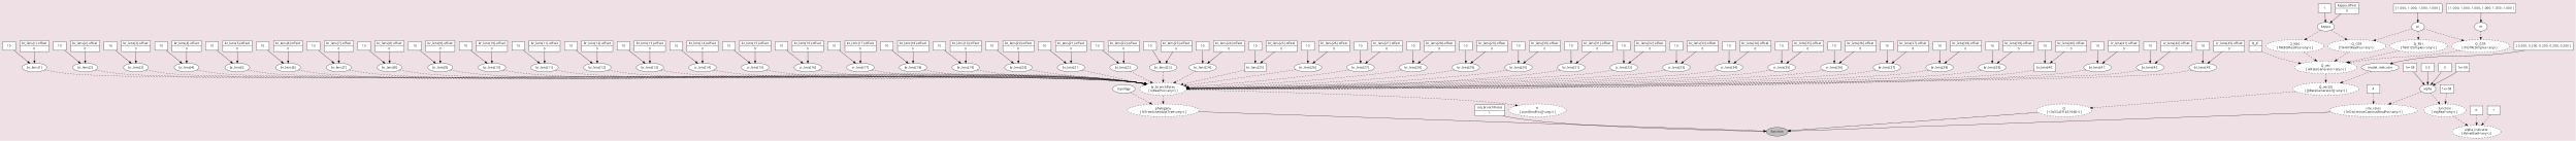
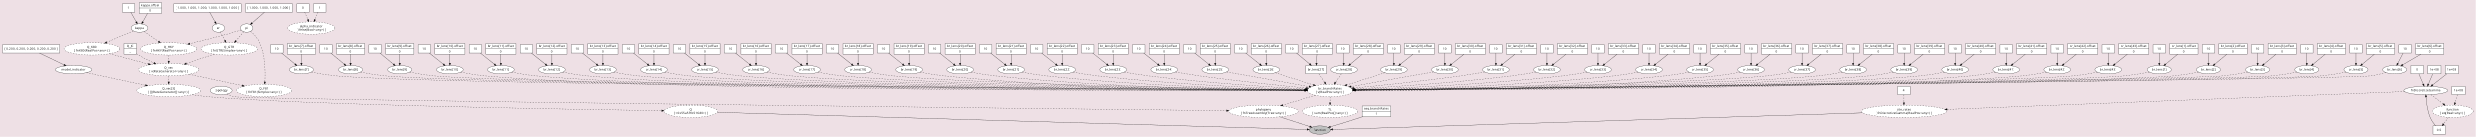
  digraph {
    bgcolor=lavenderblush2
    fontname="Open Sans"
    node [fillcolor=white fontname="Open Sans" shape=oval style=filled]
    edge [fontname="Open Sans"]
    n1 [fillcolor=gray label=function]
    n2 [label="phylogeny\n[ fnTreeAssembly(Tree<any>) ]" style="dashed,filled"]
    n3 [label=topology]
    n4 [label="br_branchRates\n[ v(RealPos<any>) ]" style="dashed,filled"]
    n5 [label="TL\n[ sum(RealPos[]<any>) ]" style="dashed,filled"]
    n6 [label="br_lens[1]"]
    n7 [label=10 shape=box]
    n8 [label="{br_lens[1].offset|0}" shape=record]
    n9 [label="br_lens[2]"]
    n10 [label=10 shape=box]
    n11 [label="{br_lens[2].offset|0}" shape=record]
    n12 [label="br_lens[3]"]
    n13 [label=10 shape=box]
    n14 [label="{br_lens[3].offset|0}" shape=record]
    n15 [label="br_lens[4]"]
    n16 [label=10 shape=box]
    n17 [label="{br_lens[4].offset|0}" shape=record]
    n18 [label="br_lens[5]"]
    n19 [label=10 shape=box]
    n20 [label="{br_lens[5].offset|0}" shape=record]
    n21 [label="br_lens[6]"]
    n22 [label=10 shape=box]
    n23 [label="{br_lens[6].offset|0}" shape=record]
    n24 [label="br_lens[7]"]
    n25 [label=10 shape=box]
    n26 [label="{br_lens[7].offset|0}" shape=record]
    n27 [label="br_lens[8]"]
    n28 [label=10 shape=box]
    n29 [label="{br_lens[8].offset|0}" shape=record]
    n30 [label="br_lens[9]"]
    n31 [label=10 shape=box]
    n32 [label="{br_lens[9].offset|0}" shape=record]
    n33 [label="br_lens[10]"]
    n34 [label=10 shape=box]
    n35 [label="{br_lens[10].offset|0}" shape=record]
    n36 [label="br_lens[11]"]
    n37 [label=10 shape=box]
    n38 [label="{br_lens[11].offset|0}" shape=record]
    n39 [label="br_lens[12]"]
    n40 [label=10 shape=box]
    n41 [label="{br_lens[12].offset|0}" shape=record]
    n42 [label="br_lens[13]"]
    n43 [label=10 shape=box]
    n44 [label="{br_lens[13].offset|0}" shape=record]
    n45 [label="br_lens[14]"]
    n46 [label=10 shape=box]
    n47 [label="{br_lens[14].offset|0}" shape=record]
    n48 [label="br_lens[15]"]
    n49 [label=10 shape=box]
    n50 [label="{br_lens[15].offset|0}" shape=record]
    n51 [label="br_lens[16]"]
    n52 [label=10 shape=box]
    n53 [label="{br_lens[16].offset|0}" shape=record]
    n54 [label="br_lens[17]"]
    n55 [label=10 shape=box]
    n56 [label="{br_lens[17].offset|0}" shape=record]
    n57 [label="br_lens[18]"]
    n58 [label=10 shape=box]
    n59 [label="{br_lens[18].offset|0}" shape=record]
    n60 [label="br_lens[19]"]
    n61 [label=10 shape=box]
    n62 [label="{br_lens[19].offset|0}" shape=record]
    n63 [label="br_lens[20]"]
    n64 [label=10 shape=box]
    n65 [label="{br_lens[20].offset|0}" shape=record]
    n66 [label="br_lens[21]"]
    n67 [label=10 shape=box]
    n68 [label="{br_lens[21].offset|0}" shape=record]
    n69 [label="br_lens[22]"]
    n70 [label=10 shape=box]
    n71 [label="{br_lens[22].offset|0}" shape=record]
    n72 [label="br_lens[23]"]
    n73 [label=10 shape=box]
    n74 [label="{br_lens[23].offset|0}" shape=record]
    n75 [label="br_lens[24]"]
    n76 [label=10 shape=box]
    n77 [label="{br_lens[24].offset|0}" shape=record]
-   n78 [label="br_lens[25]" shape=box]
+   n78 [label="br_lens[25]"]
    n79 [label=10 shape=box]
    n80 [label="{br_lens[25].offset|0}" shape=record]
    n81 [label="br_lens[26]"]
    n82 [label=10 shape=box]
    n83 [label="{br_lens[26].offset|0}" shape=record]
-   n84 [label="br_lens[27]"]
+   n84 [label="br_lens[27]" shape=box]
    n85 [label=10 shape=box]
    n86 [label="{br_lens[27].offset|0}" shape=record]
    n87 [label="br_lens[28]"]
    n88 [label=10 shape=box]
    n89 [label="{br_lens[28].offset|0}" shape=record]
    n90 [label="br_lens[29]"]
    n91 [label=10 shape=box]
    n92 [label="{br_lens[29].offset|0}" shape=record]
    n93 [label="br_lens[30]"]
    n94 [label=10 shape=box]
    n95 [label="{br_lens[30].offset|0}" shape=record]
    n96 [label="br_lens[31]"]
    n97 [label=10 shape=box]
    n98 [label="{br_lens[31].offset|0}" shape=record]
    n99 [label="br_lens[32]"]
    n100 [label=10 shape=box]
    n101 [label="{br_lens[32].offset|0}" shape=record]
    n102 [label="br_lens[33]"]
    n103 [label=10 shape=box]
    n104 [label="{br_lens[33].offset|0}" shape=record]
    n105 [label="br_lens[34]"]
    n106 [label=10 shape=box]
    n107 [label="{br_lens[34].offset|0}" shape=record]
    n108 [label="br_lens[35]"]
    n109 [label=10 shape=box]
    n110 [label="{br_lens[35].offset|0}" shape=record]
    n111 [label="br_lens[36]"]
    n112 [label=10 shape=box]
    n113 [label="{br_lens[36].offset|0}" shape=record]
    n114 [label="br_lens[37]"]
    n115 [label=10 shape=box]
    n116 [label="{br_lens[37].offset|0}" shape=record]
    n117 [label="br_lens[38]"]
    n118 [label=10 shape=box]
    n119 [label="{br_lens[38].offset|0}" shape=record]
    n120 [label="br_lens[39]"]
    n121 [label=10 shape=box]
    n122 [label="{br_lens[39].offset|0}" shape=record]
-   n123 [label="br_lens[40]" shape=box]
+   n123 [label="br_lens[40]"]
    n124 [label=10 shape=box]
    n125 [label="{br_lens[40].offset|0}" shape=record]
    n126 [label="br_lens[41]"]
    n127 [label=10 shape=box]
    n128 [label="{br_lens[41].offset|0}" shape=record]
    n129 [label="br_lens[42]"]
    n130 [label=10 shape=box]
    n131 [label="{br_lens[42].offset|0}" shape=record]
    n132 [label="br_lens[43]"]
    n133 [label=10 shape=box]
    n134 [label="{br_lens[43].offset|0}" shape=record]
    n135 [label="{seq.branchRates|1}" shape=record]
    n136 [label="Q\n[ <0x55a5f1b516d0>) ]" style="dashed,filled"]
    n137 [label="Q_vec[3]\n[ [](RateGenerator[]<any>) ]" style="dashed,filled"]
    n138 [label="Q_vec\n[ v(RateGenerator<any>) ]" style="dashed,filled"]
    n139 [label="{Q_JC|...}" shape=record]
    n140 [label="Q_K80\n[ fnK80(RealPos<any>) ]" style="dashed,filled"]
    n141 [label=kappa]
-   n142 [label="Q_GTR\n[ fnHKY(RealPos<any>) ]" style="dashed,filled"]
+   n142 [label="Q_HKY\n[ fnHKY(RealPos<any>) ]" style="dashed,filled"]
    n143 [label=1 shape=box]
    n144 [label="{kappa.offset|0}" shape=record]
    n145 [label=pi]
    n146 [label="Q_F81\n[ fnF81(Simplex<any>) ]" style="dashed,filled"]
    n147 [label="Q_GTR\n[ fnGTR(Simplex<any>) ]" style="dashed,filled"]
    n148 [label="[ 1.000, 1.000, 1.000, 1.000 ]" shape=box]
    n149 [label=er]
    n150 [label="[ 1.000, 1.000, 1.000, 1.000, 1.000, 1.000 ]" shape=box]
    n151 [label=model_indicator]
    n152 [label="[ 0.200, 0.200, 0.200, 0.200, 0.200 ]" shape=box]
    n153 [label="site_rates\n[ fnDiscretizeGamma(RealPos<any>) ]" style="dashed,filled"]
-   n154 [label=alpha]
+   n154 [label=fnDiscretizeGamma]
    n155 [label="function\n[ eq(Real<any>) ]" style="dashed,filled"]
    n156 [label="alpha_indicator\n[ ifelse(Bool<any>) ]" style="dashed,filled"]
    n157 [label="1e+08" shape=box]
    n158 [label=0.5 shape=box]
    n159 [label=0 shape=box]
    n160 [label="1e+08" shape=box]
    n161 [label="1e+08" shape=box]
    n162 [label=0 shape=box]
    n163 [label=1 shape=box]
    n164 [label=4 shape=box]
    subgraph sub_1 {
      rank=same
      n1
    }
    n2 -> n1
    n3 -> n2 [style=dashed]
    n4 -> n2 [style=dashed]
    n4 -> n5 [style=dashed]
    n6 -> n4 [style=dashed]
    n7 -> n6
    n8 -> n6
    n9 -> n4 [style=dashed]
    n10 -> n9
    n11 -> n9
    n12 -> n4 [style=dashed]
    n13 -> n12
    n14 -> n12
    n15 -> n4 [style=dashed]
    n16 -> n15
    n17 -> n15
    n18 -> n4 [style=dashed]
    n19 -> n18
    n20 -> n18
    n21 -> n4 [style=dashed]
    n22 -> n21
    n23 -> n21
    n24 -> n4 [style=dashed]
    n25 -> n24
    n26 -> n24
    n27 -> n4 [style=dashed]
    n28 -> n27
    n29 -> n27
    n30 -> n4 [style=dashed]
    n31 -> n30
    n32 -> n30
    n33 -> n4 [style=dashed]
    n34 -> n33
    n35 -> n33
    n36 -> n4 [style=dashed]
    n37 -> n36
    n38 -> n36
    n39 -> n4 [style=dashed]
    n40 -> n39
    n41 -> n39
    n42 -> n4 [style=dashed]
    n43 -> n42
    n44 -> n42
    n45 -> n4 [style=dashed]
    n46 -> n45
    n47 -> n45
    n48 -> n4 [style=dashed]
    n49 -> n48
    n50 -> n48
    n51 -> n4 [style=dashed]
    n52 -> n51
    n53 -> n51
    n54 -> n4 [style=dashed]
    n55 -> n54
    n56 -> n54
    n57 -> n4 [style=dashed]
    n58 -> n57
    n59 -> n57
    n60 -> n4 [style=dashed]
    n61 -> n60
    n62 -> n60
    n63 -> n4 [style=dashed]
    n64 -> n63
    n65 -> n63
    n66 -> n4 [style=dashed]
    n67 -> n66
    n68 -> n66
    n69 -> n4 [style=dashed]
    n70 -> n69
    n71 -> n69
    n72 -> n4 [style=dashed]
    n73 -> n72
    n74 -> n72
    n75 -> n4 [style=dashed]
    n76 -> n75
    n77 -> n75
    n78 -> n4 [style=dashed]
    n79 -> n78
    n80 -> n78
    n81 -> n4 [style=dashed]
    n82 -> n81
    n83 -> n81
    n84 -> n4 [style=dashed]
    n85 -> n84
    n86 -> n84
    n87 -> n4 [style=dashed]
    n88 -> n87
    n89 -> n87
    n90 -> n4 [style=dashed]
    n91 -> n90
    n92 -> n90
    n93 -> n4 [style=dashed]
    n94 -> n93
    n95 -> n93
    n96 -> n4 [style=dashed]
    n97 -> n96
    n98 -> n96
    n99 -> n4 [style=dashed]
    n100 -> n99
    n101 -> n99
    n102 -> n4 [style=dashed]
    n103 -> n102
    n104 -> n102
    n105 -> n4 [style=dashed]
    n106 -> n105
    n107 -> n105
    n108 -> n4 [style=dashed]
    n109 -> n108
    n110 -> n108
    n111 -> n4 [style=dashed]
    n112 -> n111
    n113 -> n111
    n114 -> n4 [style=dashed]
    n115 -> n114
    n116 -> n114
    n117 -> n4 [style=dashed]
    n118 -> n117
    n119 -> n117
    n120 -> n4 [style=dashed]
    n121 -> n120
    n122 -> n120
    n123 -> n4 [style=dashed]
    n124 -> n123
    n125 -> n123
    n126 -> n4 [style=dashed]
    n127 -> n126
    n128 -> n126
    n129 -> n4 [style=dashed]
    n130 -> n129
    n131 -> n129
    n132 -> n4 [style=dashed]
    n133 -> n132
    n134 -> n132
    n135 -> n1
    n136 -> n1
    n137 -> n136 [style=dashed]
    n138 -> n137 [style=dashed]
    n139 -> n138 [style=dashed]
    n140 -> n138 [style=dashed]
    n141 -> n140 [style=dashed]
    n141 -> n142 [style=dashed]
    n142 -> n138 [style=dashed]
    n143 -> n141
    n144 -> n141
    n145 -> n142 [style=dashed]
    n145 -> n146 [style=dashed]
    n145 -> n147 [style=dashed]
-   n146 -> n138 [style=dashed]
+   n138 -> n146 [style=dashed]
    n147 -> n138 [style=dashed]
    n148 -> n145
    n149 -> n147 [style=dashed]
    n150 -> n149
    n151 -> n137 [style=dashed]
    n152 -> n151
    n153 -> n1
    n154 -> n153 [style=dashed]
    n154 -> n155 [style=dashed]
-   n155 -> n156 [style=dashed]
+   n155 -> n158 [style=dashed]
    n157 -> n154
    n158 -> n154
    n159 -> n154
    n160 -> n154
    n161 -> n155 [style=dashed]
    n162 -> n156 [style=dashed]
    n163 -> n156 [style=dashed]
    n164 -> n153 [style=dashed]
  }
